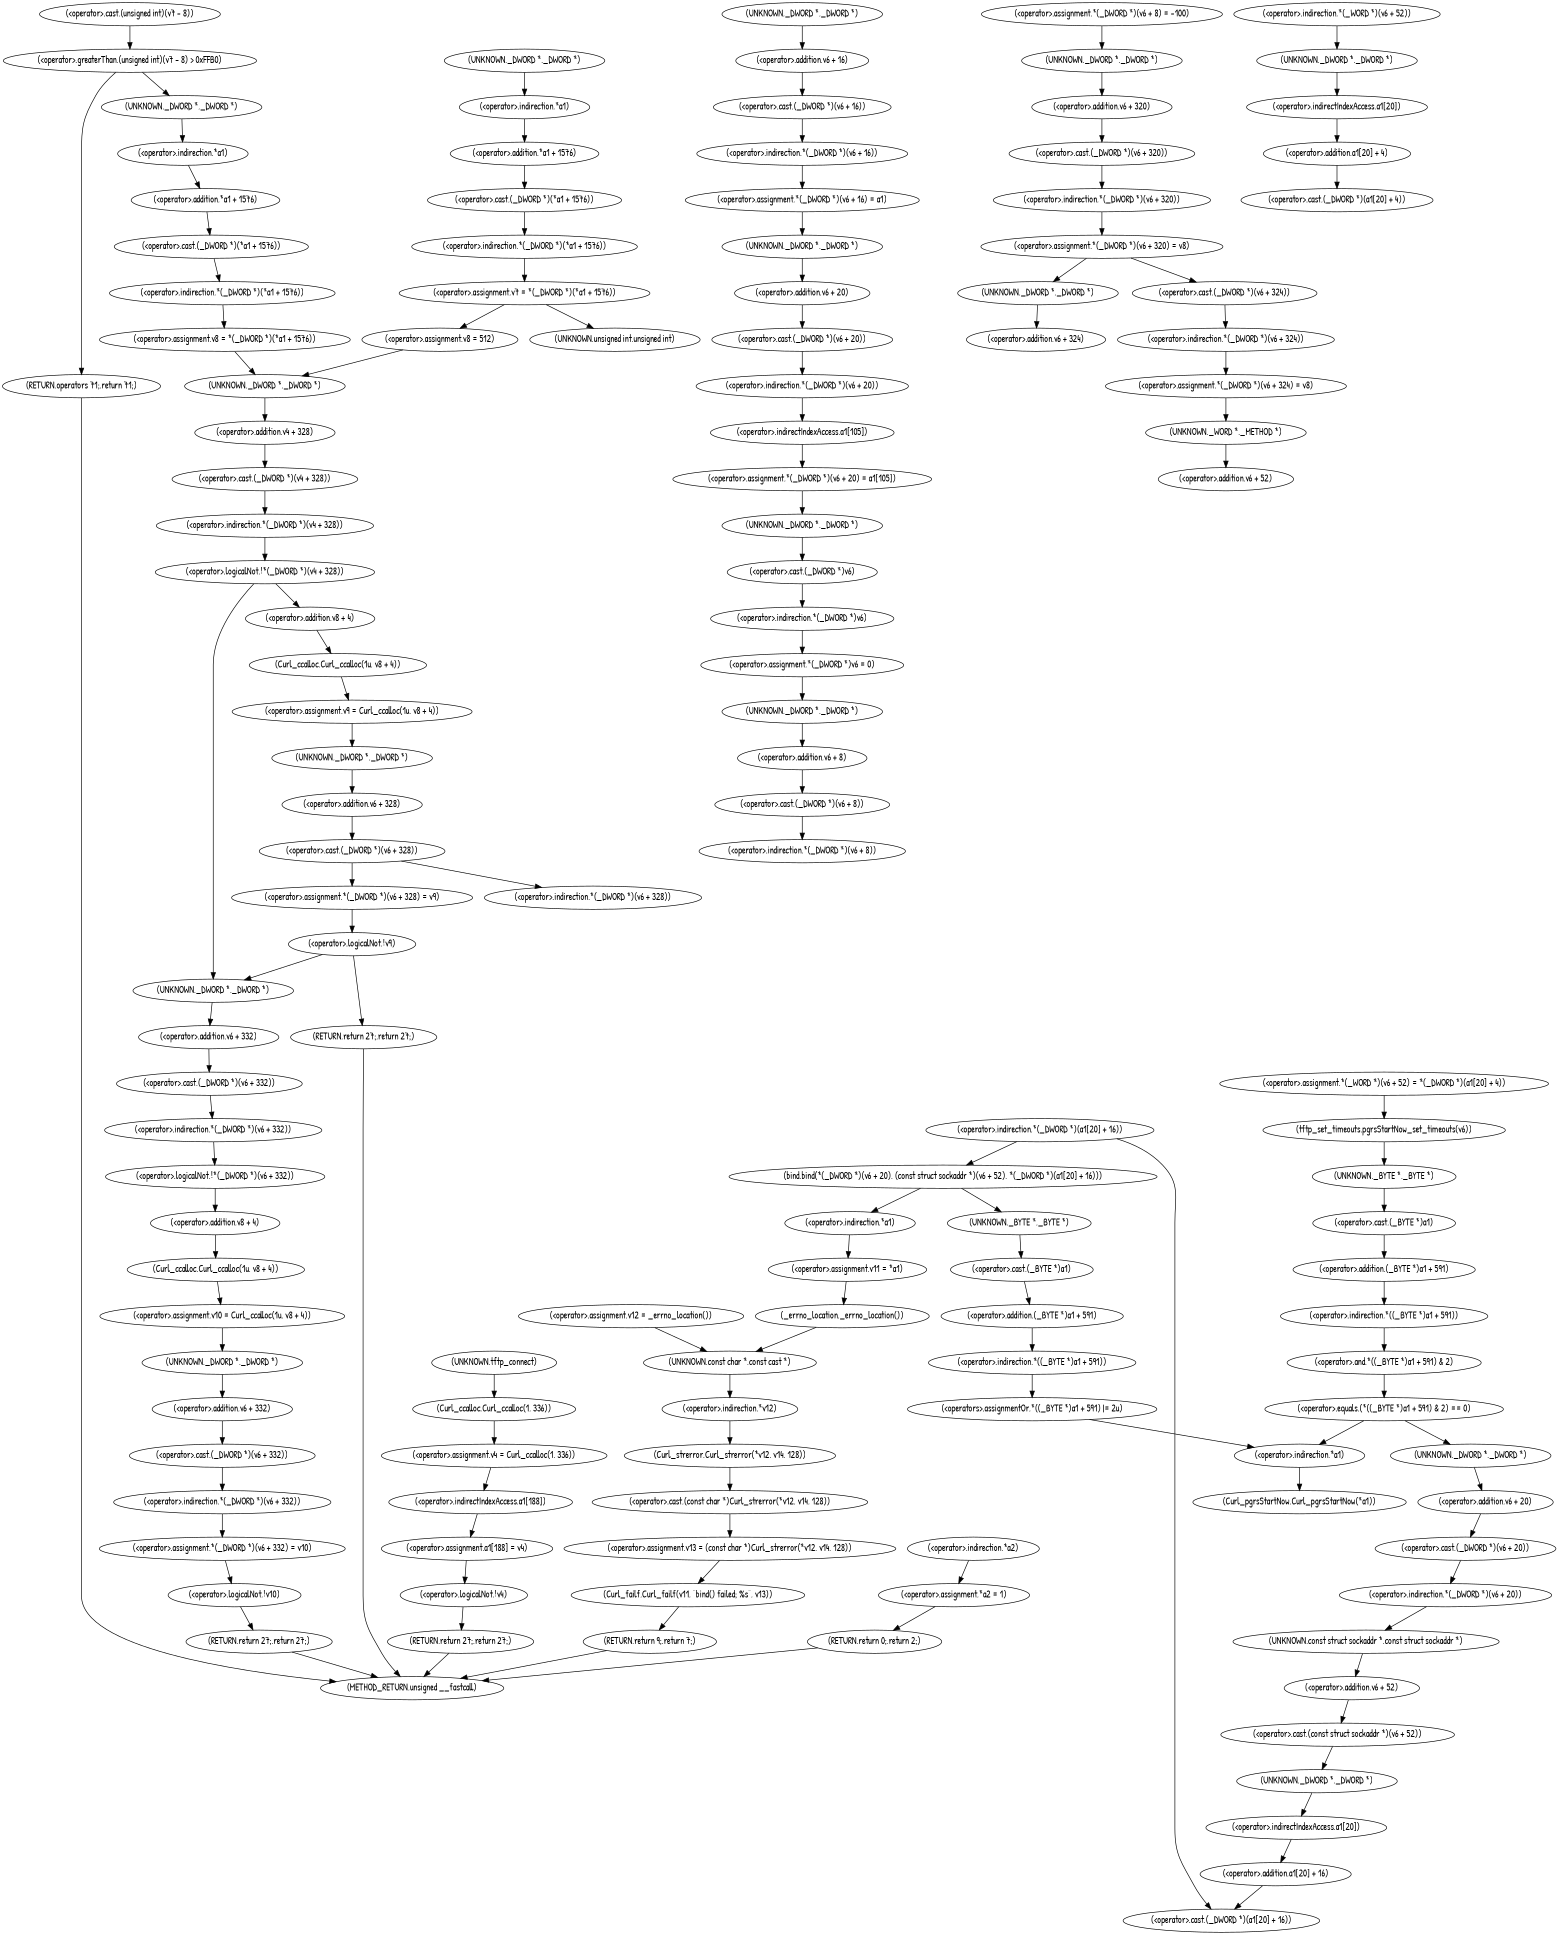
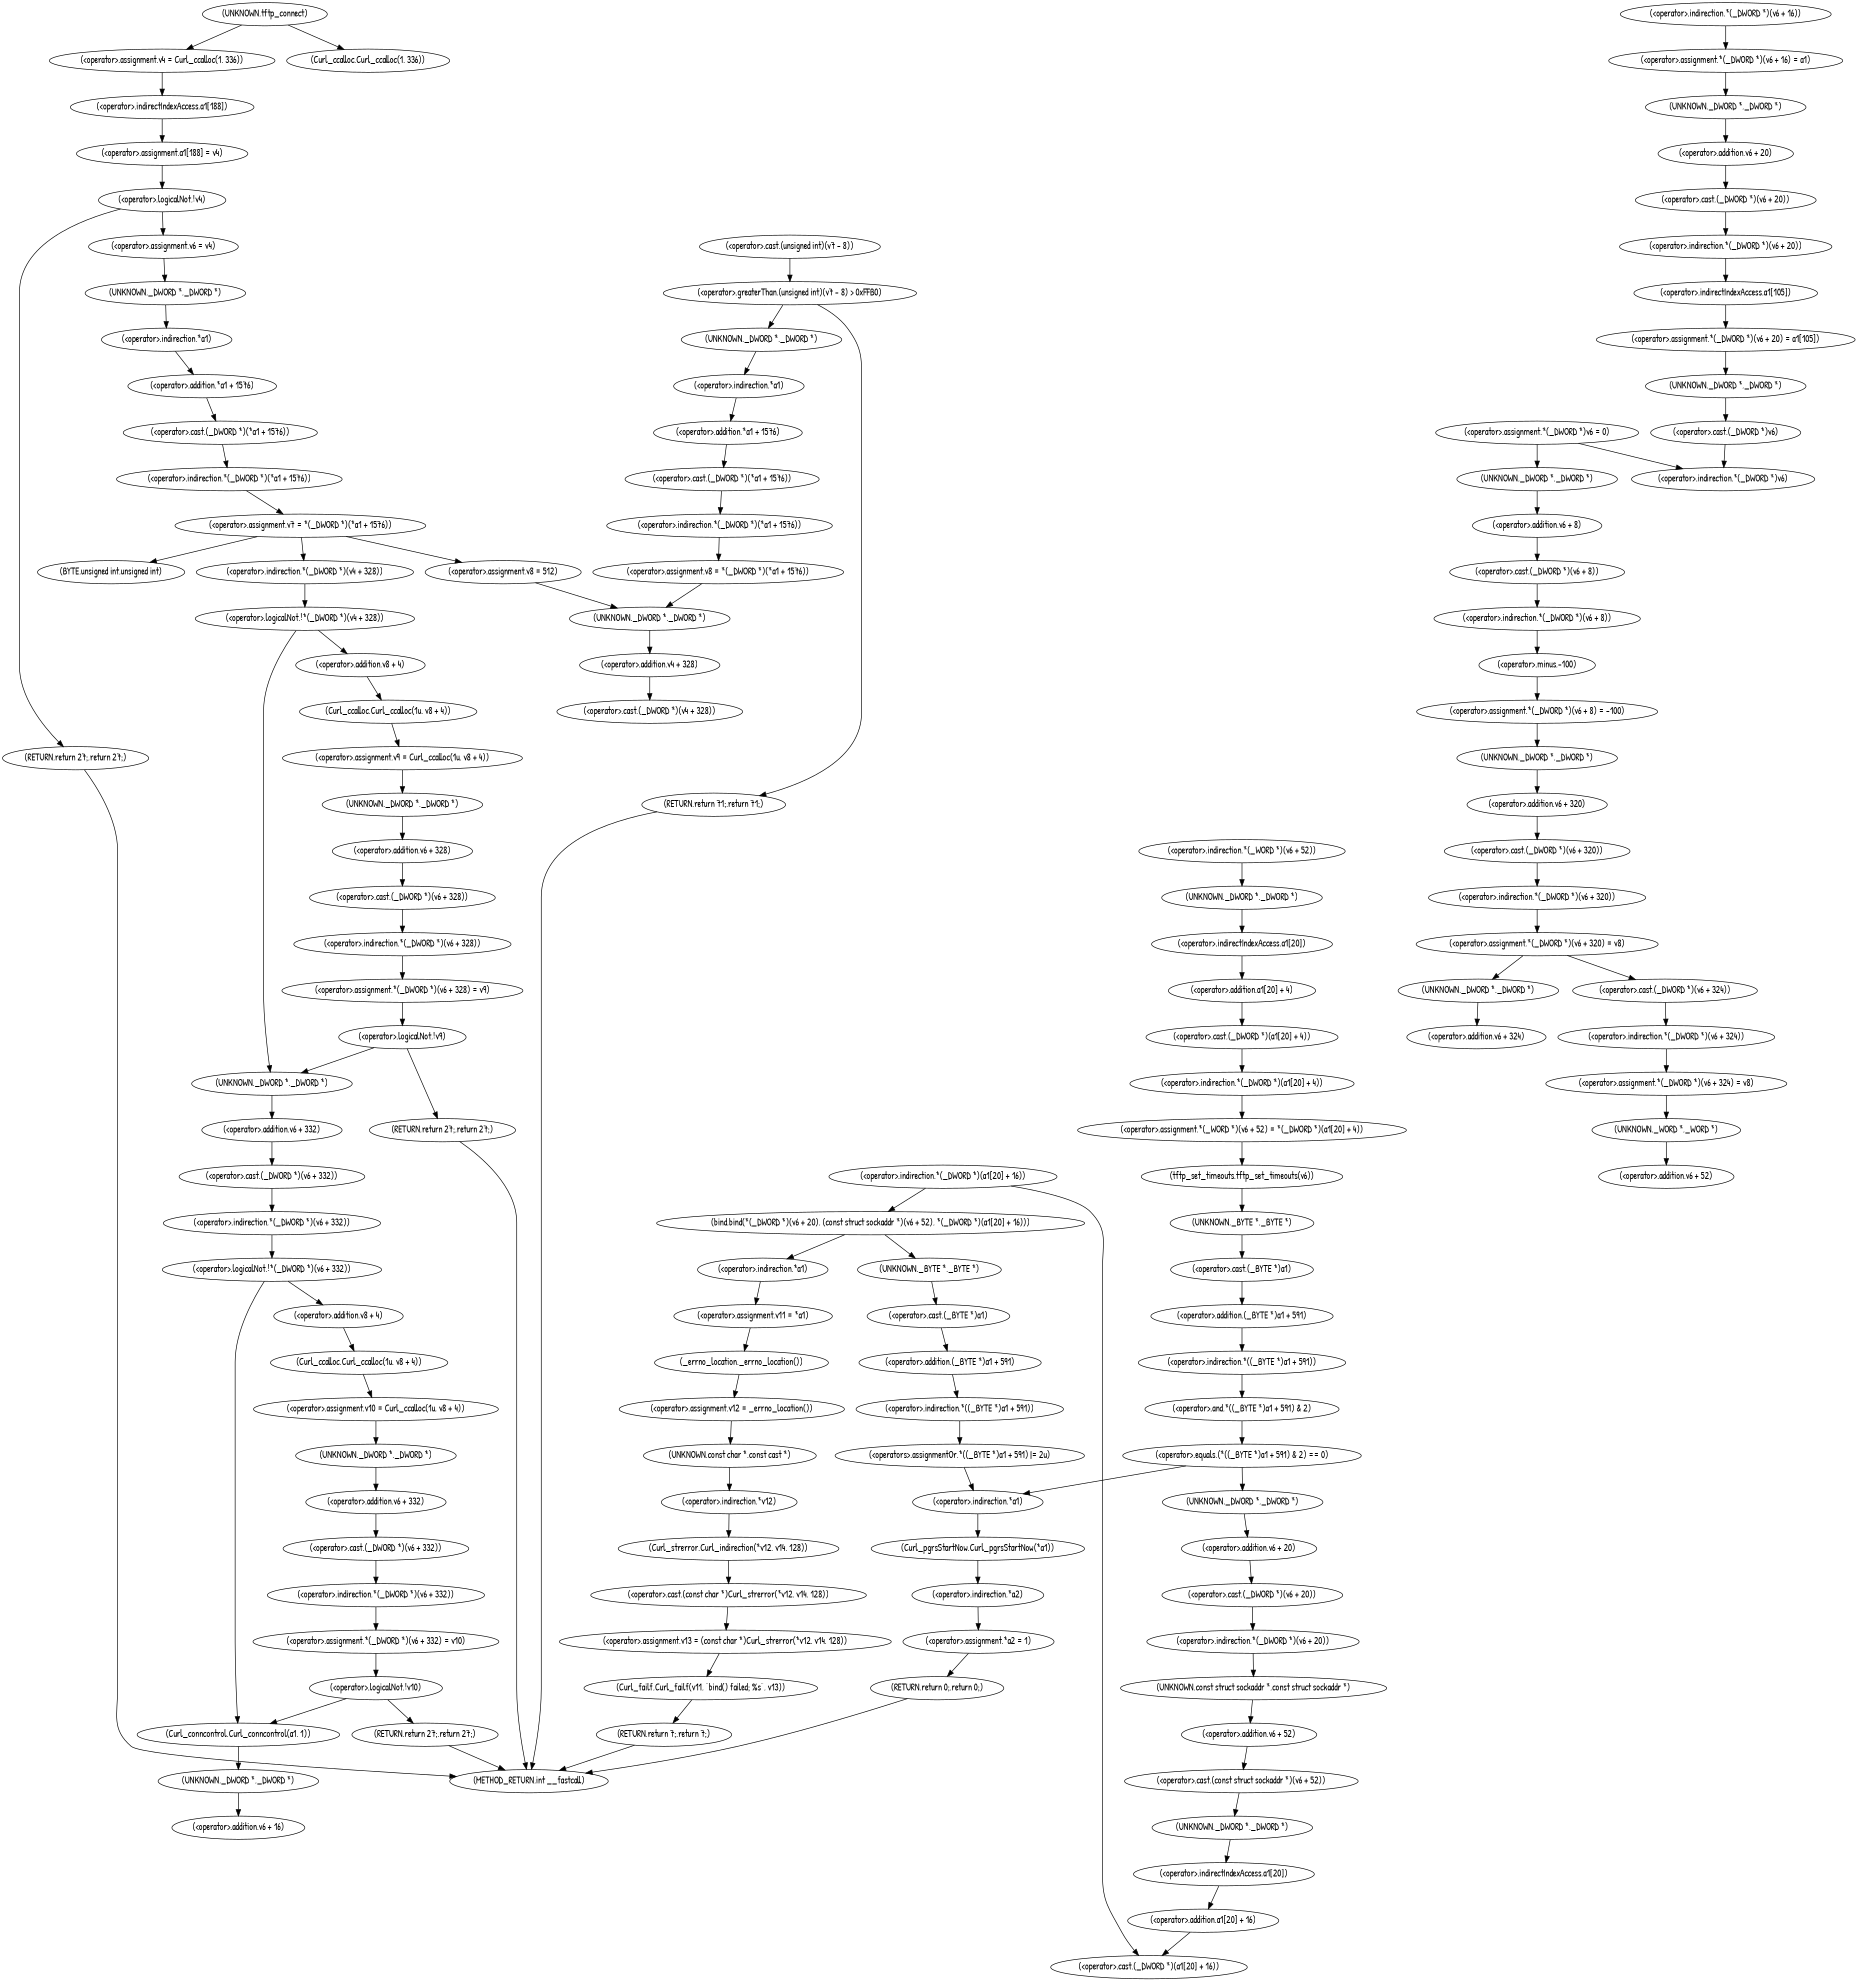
  digraph {
    fontname="Patrick Hand"
    node [fontname="Patrick Hand"]
    edge [fontname="Patrick Hand"]
    n1 [label="(<operator>.assignment,v4 = Curl_ccalloc(1, 336))"]
    n2 [label="(<operator>.indirectIndexAccess,a1[188])"]
    n3 [label="(<operator>.assignment,a1[188] = v4)"]
    n4 [label="(Curl_ccalloc,Curl_ccalloc(1, 336))"]
    n5 [label="(<operator>.logicalNot,!v4)"]
    n6 [label="(RETURN,return 27;,return 27;)"]
-   n8 [label="(METHOD_RETURN,unsigned __fastcall)"]
+   n7 [label="(<operator>.assignment,v6 = v4)"]
+   n8 [label="(METHOD_RETURN,int __fastcall)"]
    n9 [label="(UNKNOWN,_DWORD *,_DWORD *)"]
    n10 [label="(<operator>.indirection,*a1)"]
    n11 [label="(<operator>.assignment,v7 = *(_DWORD *)(*a1 + 1576))"]
-   n12 [label="(UNKNOWN,unsigned int,unsigned int)"]
+   n12 [label="(BYTE,unsigned int,unsigned int)"]
    n13 [label="(<operator>.assignment,v8 = 512)"]
    n14 [label="(UNKNOWN,_DWORD *,_DWORD *)"]
    n15 [label="(<operator>.indirection,*(_DWORD *)(*a1 + 1576))"]
    n16 [label="(<operator>.cast,(_DWORD *)(*a1 + 1576))"]
    n17 [label="(<operator>.addition,*a1 + 1576)"]
    n18 [label="(<operator>.greaterThan,(unsigned int)(v7 - 8) > 0xFFB0)"]
-   n19 [label="(RETURN,operators 71;,return 71;)"]
+   n19 [label="(RETURN,return 71;,return 71;)"]
    n20 [label="(UNKNOWN,_DWORD *,_DWORD *)"]
    n21 [label="(<operator>.indirection,*a1)"]
    n22 [label="(<operator>.cast,(unsigned int)(v7 - 8))"]
    n23 [label="(<operator>.assignment,v8 = *(_DWORD *)(*a1 + 1576))"]
    n24 [label="(<operator>.addition,v4 + 328)"]
    n25 [label="(<operator>.indirection,*(_DWORD *)(*a1 + 1576))"]
    n26 [label="(<operator>.cast,(_DWORD *)(*a1 + 1576))"]
    n27 [label="(<operator>.addition,*a1 + 1576)"]
    n28 [label="(<operator>.logicalNot,!*(_DWORD *)(v4 + 328))"]
    n29 [label="(<operator>.addition,v8 + 4)"]
    n30 [label="(UNKNOWN,_DWORD *,_DWORD *)"]
    n31 [label="(Curl_ccalloc,Curl_ccalloc(1u, v8 + 4))"]
    n32 [label="(<operator>.addition,v6 + 332)"]
    n33 [label="(<operator>.indirection,*(_DWORD *)(v4 + 328))"]
    n34 [label="(<operator>.cast,(_DWORD *)(v4 + 328))"]
    n35 [label="(<operator>.assignment,v9 = Curl_ccalloc(1u, v8 + 4))"]
    n36 [label="(UNKNOWN,_DWORD *,_DWORD *)"]
    n37 [label="(<operator>.addition,v6 + 328)"]
    n38 [label="(<operator>.assignment,*(_DWORD *)(v6 + 328) = v9)"]
    n39 [label="(<operator>.logicalNot,!v9)"]
    n40 [label="(RETURN,return 27;,return 27;)"]
    n41 [label="(<operator>.indirection,*(_DWORD *)(v6 + 328))"]
    n42 [label="(<operator>.cast,(_DWORD *)(v6 + 328))"]
    n43 [label="(<operator>.logicalNot,!*(_DWORD *)(v6 + 332))"]
    n44 [label="(<operator>.addition,v8 + 4)"]
+   n45 [label="(Curl_conncontrol,Curl_conncontrol(a1, 1))"]
    n46 [label="(Curl_ccalloc,Curl_ccalloc(1u, v8 + 4))"]
    n47 [label="(UNKNOWN,_DWORD *,_DWORD *)"]
    n48 [label="(<operator>.indirection,*(_DWORD *)(v6 + 332))"]
    n49 [label="(<operator>.cast,(_DWORD *)(v6 + 332))"]
    n50 [label="(<operator>.assignment,v10 = Curl_ccalloc(1u, v8 + 4))"]
    n51 [label="(UNKNOWN,_DWORD *,_DWORD *)"]
    n52 [label="(<operator>.addition,v6 + 332)"]
    n53 [label="(<operator>.assignment,*(_DWORD *)(v6 + 332) = v10)"]
    n54 [label="(<operator>.logicalNot,!v10)"]
    n55 [label="(RETURN,return 27;,return 27;)"]
    n56 [label="(<operator>.indirection,*(_DWORD *)(v6 + 332))"]
    n57 [label="(<operator>.cast,(_DWORD *)(v6 + 332))"]
    n58 [label="(<operator>.addition,v6 + 16)"]
    n59 [label="(<operator>.assignment,*(_DWORD *)(v6 + 16) = a1)"]
    n60 [label="(UNKNOWN,_DWORD *,_DWORD *)"]
    n61 [label="(<operator>.addition,v6 + 20)"]
    n62 [label="(<operator>.indirection,*(_DWORD *)(v6 + 16))"]
-   n63 [label="(<operator>.cast,(_DWORD *)(v6 + 16))"]
    n64 [label="(<operator>.assignment,*(_DWORD *)(v6 + 20) = a1[105])"]
    n65 [label="(UNKNOWN,_DWORD *,_DWORD *)"]
    n66 [label="(<operator>.cast,(_DWORD *)v6)"]
    n67 [label="(<operator>.indirection,*(_DWORD *)(v6 + 20))"]
    n68 [label="(<operator>.indirectIndexAccess,a1[105])"]
    n69 [label="(<operator>.cast,(_DWORD *)(v6 + 20))"]
    n70 [label="(<operator>.assignment,*(_DWORD *)v6 = 0)"]
    n71 [label="(UNKNOWN,_DWORD *,_DWORD *)"]
    n72 [label="(<operator>.addition,v6 + 8)"]
    n73 [label="(<operator>.indirection,*(_DWORD *)v6)"]
    n74 [label="(<operator>.assignment,*(_DWORD *)(v6 + 8) = -100)"]
    n75 [label="(UNKNOWN,_DWORD *,_DWORD *)"]
    n76 [label="(<operator>.addition,v6 + 320)"]
    n77 [label="(<operator>.indirection,*(_DWORD *)(v6 + 8))"]
+   n78 [label="(<operator>.minus,-100)"]
    n79 [label="(<operator>.cast,(_DWORD *)(v6 + 8))"]
    n80 [label="(<operator>.assignment,*(_DWORD *)(v6 + 320) = v8)"]
    n81 [label="(UNKNOWN,_DWORD *,_DWORD *)"]
    n82 [label="(<operator>.cast,(_DWORD *)(v6 + 324))"]
    n83 [label="(<operator>.addition,v6 + 324)"]
    n84 [label="(<operator>.indirection,*(_DWORD *)(v6 + 320))"]
    n85 [label="(<operator>.cast,(_DWORD *)(v6 + 320))"]
    n86 [label="(<operator>.assignment,*(_DWORD *)(v6 + 324) = v8)"]
-   n87 [label="(UNKNOWN,_WORD *,_METHOD *)"]
+   n87 [label="(UNKNOWN,_WORD *,_WORD *)"]
    n88 [label="(<operator>.addition,v6 + 52)"]
    n89 [label="(<operator>.indirection,*(_DWORD *)(v6 + 324))"]
    n90 [label="(<operator>.assignment,*(_WORD *)(v6 + 52) = *(_DWORD *)(a1[20] + 4))"]
-   n91 [label="(tftp_set_timeouts,pgrsStartNow_set_timeouts(v6))"]
+   n91 [label="(tftp_set_timeouts,tftp_set_timeouts(v6))"]
    n92 [label="(UNKNOWN,_BYTE *,_BYTE *)"]
    n93 [label="(<operator>.indirection,*(_WORD *)(v6 + 52))"]
    n94 [label="(UNKNOWN,_DWORD *,_DWORD *)"]
    n95 [label="(<operator>.indirectIndexAccess,a1[20])"]
+   n96 [label="(<operator>.indirection,*(_DWORD *)(a1[20] + 4))"]
    n97 [label="(<operator>.cast,(_DWORD *)(a1[20] + 4))"]
    n98 [label="(<operator>.addition,a1[20] + 4)"]
    n99 [label="(<operator>.cast,(_BYTE *)a1)"]
    n100 [label="(<operator>.equals,(*((_BYTE *)a1 + 591) & 2) == 0)"]
    n101 [label="(UNKNOWN,_DWORD *,_DWORD *)"]
    n102 [label="(<operator>.indirection,*a1)"]
    n103 [label="(<operator>.addition,v6 + 20)"]
    n104 [label="(Curl_pgrsStartNow,Curl_pgrsStartNow(*a1))"]
    n105 [label="(<operator>.and,*((_BYTE *)a1 + 591) & 2)"]
    n106 [label="(<operator>.indirection,*((_BYTE *)a1 + 591))"]
    n107 [label="(<operator>.addition,(_BYTE *)a1 + 591)"]
    n108 [label="(bind,bind(*(_DWORD *)(v6 + 20), (const struct sockaddr *)(v6 + 52), *(_DWORD *)(a1[20] + 16)))"]
    n109 [label="(<operator>.indirection,*a1)"]
    n110 [label="(UNKNOWN,_BYTE *,_BYTE *)"]
    n111 [label="(<operator>.assignment,v11 = *a1)"]
    n112 [label="(<operator>.cast,(_BYTE *)a1)"]
    n113 [label="(<operator>.indirection,*(_DWORD *)(v6 + 20))"]
    n114 [label="(UNKNOWN,const struct sockaddr *,const struct sockaddr *)"]
    n115 [label="(<operator>.addition,v6 + 52)"]
    n116 [label="(<operator>.cast,(_DWORD *)(v6 + 20))"]
    n117 [label="(<operator>.cast,(const struct sockaddr *)(v6 + 52))"]
    n118 [label="(UNKNOWN,_DWORD *,_DWORD *)"]
    n119 [label="(<operator>.indirectIndexAccess,a1[20])"]
    n120 [label="(<operator>.indirection,*(_DWORD *)(a1[20] + 16))"]
    n121 [label="(<operator>.cast,(_DWORD *)(a1[20] + 16))"]
    n122 [label="(<operator>.addition,a1[20] + 16)"]
    n123 [label="(_errno_location,_errno_location())"]
    n124 [label="(<operator>.assignment,v12 = _errno_location())"]
    n125 [label="(UNKNOWN,const char *,const cast *)"]
    n126 [label="(<operator>.indirection,*v12)"]
    n127 [label="(<operator>.assignment,v13 = (const char *)Curl_strerror(*v12, v14, 128))"]
    n128 [label="(Curl_failf,Curl_failf(v11, \"bind() failed; %s\", v13))"]
-   n129 [label="(RETURN,return 9;,return 7;)"]
+   n129 [label="(RETURN,return 7;,return 7;)"]
    n130 [label="(<operator>.cast,(const char *)Curl_strerror(*v12, v14, 128))"]
-   n131 [label="(Curl_strerror,Curl_strerror(*v12, v14, 128))"]
+   n131 [label="(Curl_strerror,Curl_indirection(*v12, v14, 128))"]
    n132 [label="(<operators>.assignmentOr,*((_BYTE *)a1 + 591) |= 2u)"]
    n133 [label="(<operator>.indirection,*((_BYTE *)a1 + 591))"]
    n134 [label="(<operator>.addition,(_BYTE *)a1 + 591)"]
    n135 [label="(<operator>.indirection,*a2)"]
    n136 [label="(<operator>.assignment,*a2 = 1)"]
-   n137 [label="(RETURN,return 0;,return 2;)"]
+   n137 [label="(RETURN,return 0;,return 0;)"]
    n138 [label="(UNKNOWN,tftp_connect)"]
    n1 -> n2
    n2 -> n3
    n3 -> n5
-   n4 -> n1
+   n138 -> n1
    n5 -> n6
+   n5 -> n7
    n6 -> n8
+   n7 -> n9
    n9 -> n10
    n10 -> n17
    n11 -> n12
    n11 -> n13
    n13 -> n14
    n14 -> n24
    n15 -> n11
    n16 -> n15
    n17 -> n16
    n18 -> n19
    n18 -> n20
    n19 -> n8
    n20 -> n21
    n21 -> n27
    n22 -> n18
    n23 -> n14
    n24 -> n34
    n25 -> n23
    n26 -> n25
    n27 -> n26
    n28 -> n29
    n28 -> n30
    n29 -> n31
    n30 -> n32
    n31 -> n35
    n32 -> n49
    n33 -> n28
-   n34 -> n33
+   n11 -> n33
    n35 -> n36
    n36 -> n37
    n37 -> n42
    n38 -> n39
    n39 -> n30
    n39 -> n40
    n40 -> n8
-   n42 -> n38
+   n41 -> n38
    n42 -> n41
    n43 -> n44
+   n43 -> n45
    n44 -> n46
+   n45 -> n47
    n46 -> n50
    n47 -> n58
    n48 -> n43
    n49 -> n48
    n50 -> n51
    n51 -> n52
    n52 -> n57
    n53 -> n54
+   n54 -> n45
    n54 -> n55
    n55 -> n8
    n56 -> n53
    n57 -> n56
-   n58 -> n63
    n59 -> n60
    n60 -> n61
    n61 -> n69
    n62 -> n59
-   n63 -> n62
    n64 -> n65
    n65 -> n66
    n66 -> n73
    n67 -> n68
    n68 -> n64
    n69 -> n67
    n70 -> n71
    n71 -> n72
    n72 -> n79
-   n73 -> n70
+   n70 -> n73
    n74 -> n75
    n75 -> n76
    n76 -> n85
+   n77 -> n78
+   n78 -> n74
    n79 -> n77
    n80 -> n81
    n80 -> n82
    n81 -> n83
    n82 -> n89
    n84 -> n80
    n85 -> n84
    n86 -> n87
    n87 -> n88
    n89 -> n86
    n90 -> n91
    n91 -> n92
    n92 -> n99
    n93 -> n94
    n94 -> n95
    n95 -> n98
+   n96 -> n90
+   n97 -> n96
    n98 -> n97
    n99 -> n107
    n100 -> n101
    n100 -> n102
    n101 -> n103
    n102 -> n104
    n103 -> n116
+   n104 -> n135
    n105 -> n100
    n106 -> n105
    n107 -> n106
    n108 -> n109
    n108 -> n110
    n109 -> n111
    n110 -> n112
    n111 -> n123
    n112 -> n134
    n113 -> n114
    n114 -> n115
    n115 -> n117
    n116 -> n113
    n117 -> n118
    n118 -> n119
    n119 -> n122
    n120 -> n108
    n120 -> n121
    n122 -> n121
-   n123 -> n125
+   n123 -> n124
    n124 -> n125
    n125 -> n126
    n126 -> n131
    n127 -> n128
    n128 -> n129
    n129 -> n8
    n130 -> n127
    n131 -> n130
    n132 -> n102
    n133 -> n132
    n134 -> n133
    n135 -> n136
    n136 -> n137
    n137 -> n8
    n138 -> n4
  }
